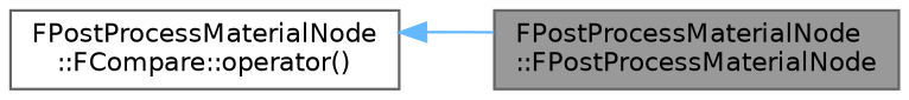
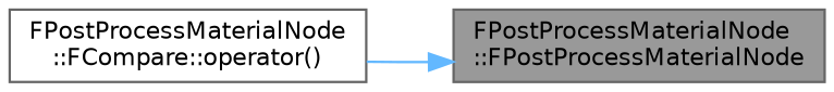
  digraph {
    rankdir=RL
    node [fontname=Helvetica fontsize=10 shape=box style=filled]
    n1 [color=gray40 fillcolor=grey60 fontcolor=black height=0.2 label="FPostProcessMaterialNode\l::FPostProcessMaterialNode" width=0.4]
    n2 [color=grey40 fillcolor=white height=0.2 label="FPostProcessMaterialNode\l::FCompare::operator()" width=0.4]
-   n2 -> n1 [color=steelblue1 dir=back fontname=Helvetica fontsize=10 labelfontname=Helvetica labelfontsize=10 style=solid]
+   n1 -> n2 [color=steelblue1 dir=back fontname=Helvetica fontsize=10 labelfontname=Helvetica labelfontsize=10 style=solid]
  }
